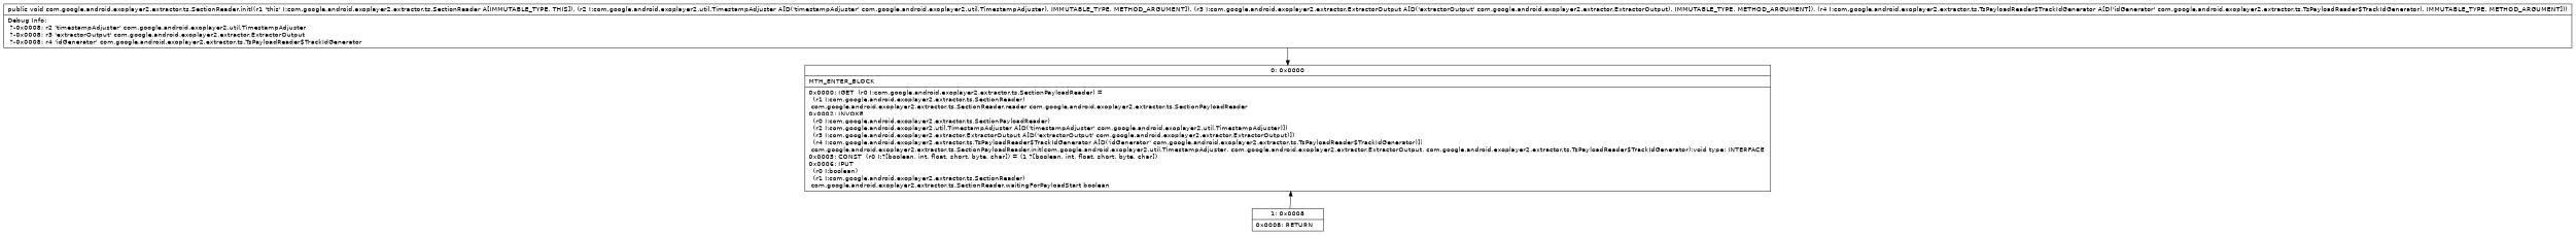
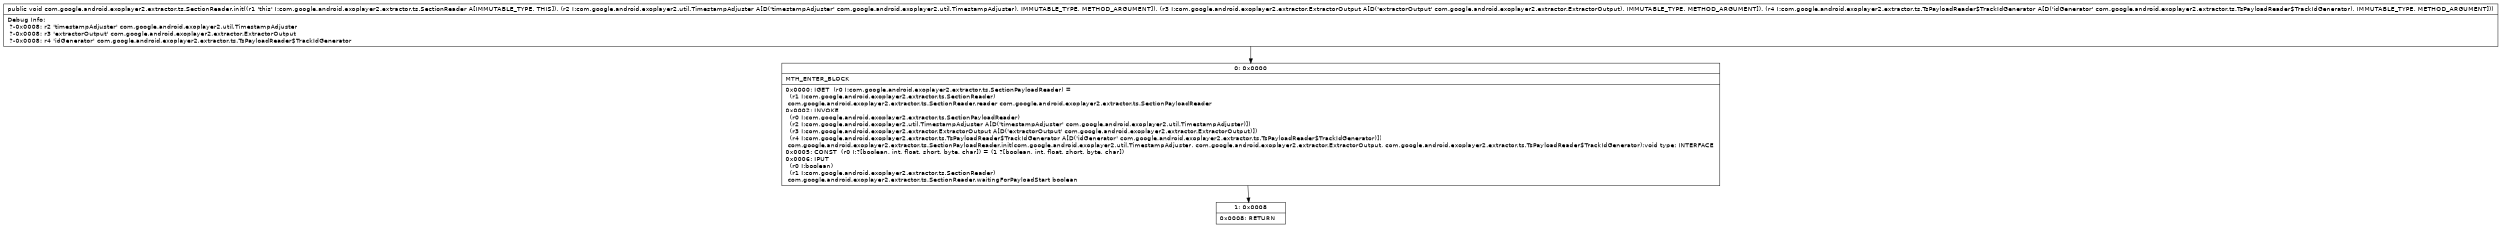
  digraph {
    fontname="DejaVu Sans"
    node [shape=record fontname="DejaVu Sans"]
    edge [fontname="DejaVu Sans"]
    n1 [label="{0\:\ 0x0000|MTH_ENTER_BLOCK\l|0x0000: IGET  (r0 I:com.google.android.exoplayer2.extractor.ts.SectionPayloadReader) = \l  (r1 I:com.google.android.exoplayer2.extractor.ts.SectionReader)\l com.google.android.exoplayer2.extractor.ts.SectionReader.reader com.google.android.exoplayer2.extractor.ts.SectionPayloadReader \l0x0002: INVOKE  \l  (r0 I:com.google.android.exoplayer2.extractor.ts.SectionPayloadReader)\l  (r2 I:com.google.android.exoplayer2.util.TimestampAdjuster A[D('timestampAdjuster' com.google.android.exoplayer2.util.TimestampAdjuster)])\l  (r3 I:com.google.android.exoplayer2.extractor.ExtractorOutput A[D('extractorOutput' com.google.android.exoplayer2.extractor.ExtractorOutput)])\l  (r4 I:com.google.android.exoplayer2.extractor.ts.TsPayloadReader$TrackIdGenerator A[D('idGenerator' com.google.android.exoplayer2.extractor.ts.TsPayloadReader$TrackIdGenerator)])\l com.google.android.exoplayer2.extractor.ts.SectionPayloadReader.init(com.google.android.exoplayer2.util.TimestampAdjuster, com.google.android.exoplayer2.extractor.ExtractorOutput, com.google.android.exoplayer2.extractor.ts.TsPayloadReader$TrackIdGenerator):void type: INTERFACE \l0x0005: CONST  (r0 I:?[boolean, int, float, short, byte, char]) = (1 ?[boolean, int, float, short, byte, char]) \l0x0006: IPUT  \l  (r0 I:boolean)\l  (r1 I:com.google.android.exoplayer2.extractor.ts.SectionReader)\l com.google.android.exoplayer2.extractor.ts.SectionReader.waitingForPayloadStart boolean \l}"]
    n2 [label="{1\:\ 0x0008|0x0008: RETURN   \l}"]
    n3 [label="{public void com.google.android.exoplayer2.extractor.ts.SectionReader.init((r1 'this' I:com.google.android.exoplayer2.extractor.ts.SectionReader A[IMMUTABLE_TYPE, THIS]), (r2 I:com.google.android.exoplayer2.util.TimestampAdjuster A[D('timestampAdjuster' com.google.android.exoplayer2.util.TimestampAdjuster), IMMUTABLE_TYPE, METHOD_ARGUMENT]), (r3 I:com.google.android.exoplayer2.extractor.ExtractorOutput A[D('extractorOutput' com.google.android.exoplayer2.extractor.ExtractorOutput), IMMUTABLE_TYPE, METHOD_ARGUMENT]), (r4 I:com.google.android.exoplayer2.extractor.ts.TsPayloadReader$TrackIdGenerator A[D('idGenerator' com.google.android.exoplayer2.extractor.ts.TsPayloadReader$TrackIdGenerator), IMMUTABLE_TYPE, METHOD_ARGUMENT]))  | Debug Info:\l  ?\-0x0008: r2 'timestampAdjuster' com.google.android.exoplayer2.util.TimestampAdjuster\l  ?\-0x0008: r3 'extractorOutput' com.google.android.exoplayer2.extractor.ExtractorOutput\l  ?\-0x0008: r4 'idGenerator' com.google.android.exoplayer2.extractor.ts.TsPayloadReader$TrackIdGenerator\l}"]
-   n2 -> n1
+   n1 -> n2
    n3 -> n1
  }
